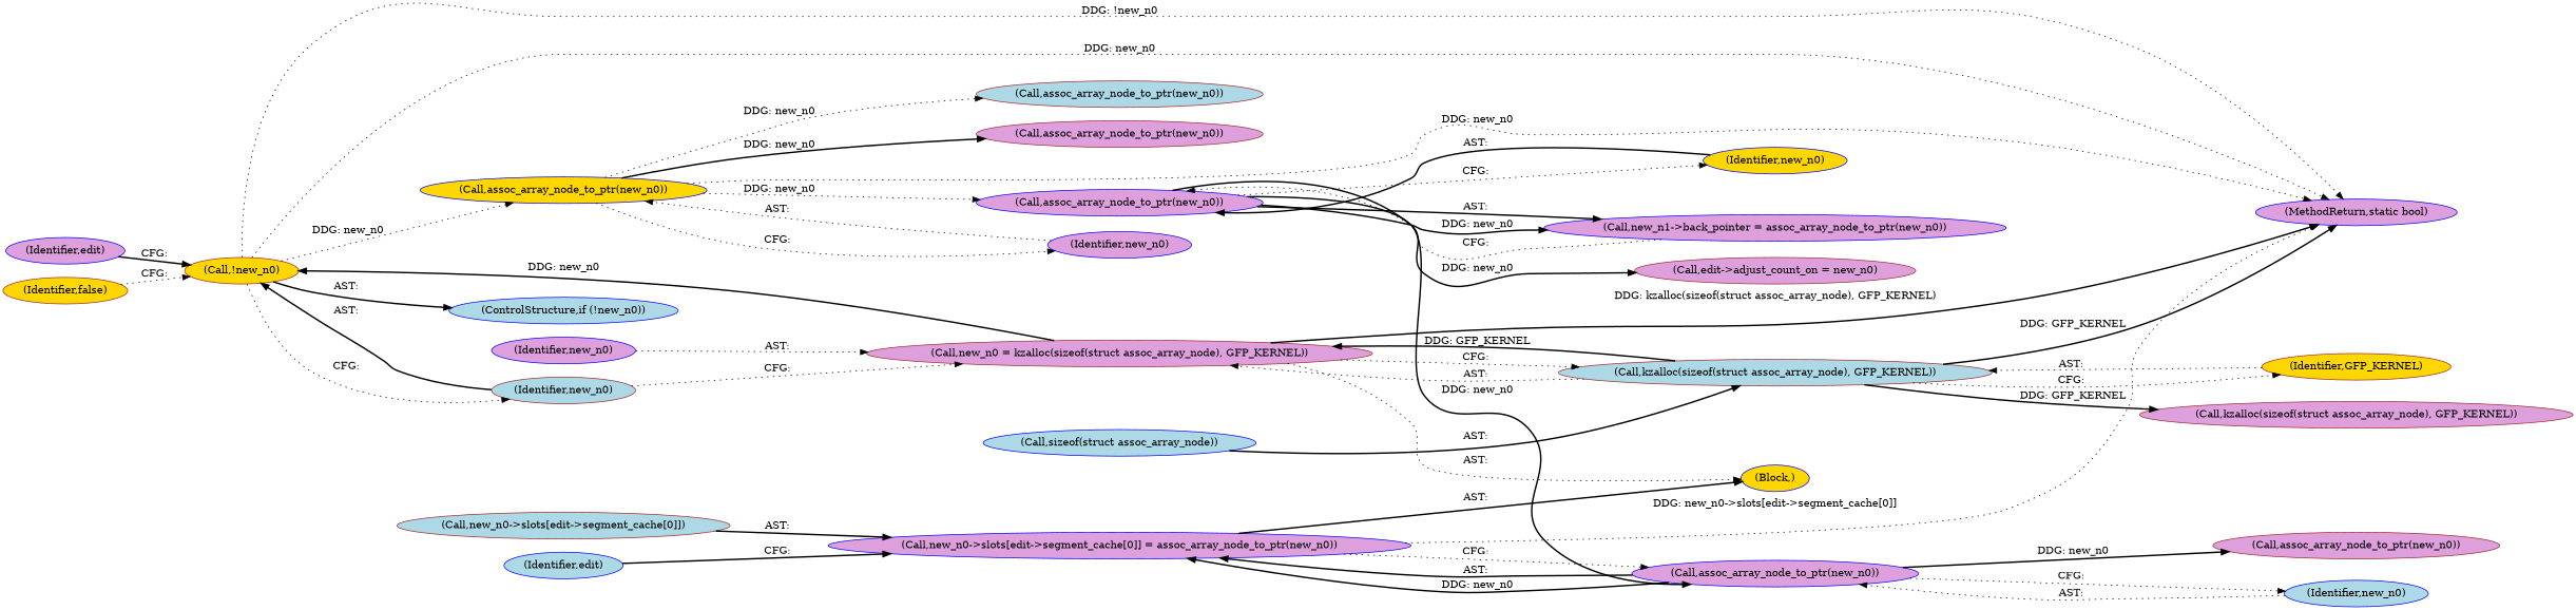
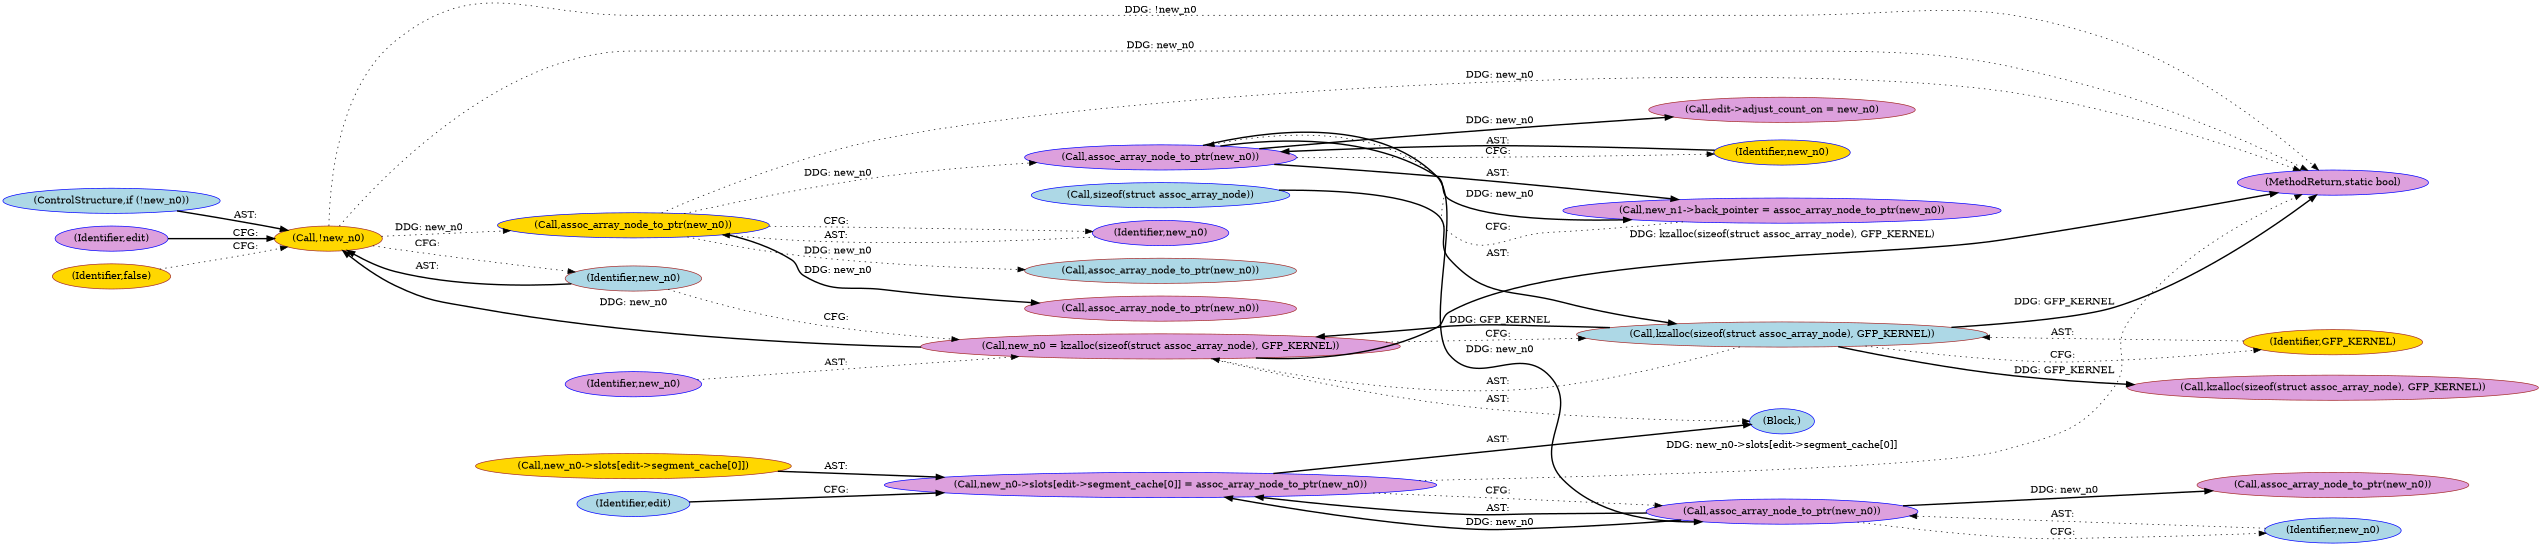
  digraph {
    rankdir=LR
    node [color=blue fillcolor=plum style=filled]
    edge [style=dotted]
    n1 [label="(Call,new_n0->slots[edit->segment_cache[0]] = assoc_array_node_to_ptr(new_n0))"]
    n2 [label="(Call,assoc_array_node_to_ptr(new_n0))"]
-   n3 [fillcolor=gold label="(Block,)"]
+   n3 [fillcolor=lightblue label="(Block,)"]
    n4 [label="(MethodReturn,static bool)"]
    n5 [fillcolor=lightblue label="(Identifier,new_n0)"]
    n6 [color=brown label="(Call,assoc_array_node_to_ptr(new_n0))"]
    n7 [label="(Call,assoc_array_node_to_ptr(new_n0))"]
    n8 [color=brown label="(Call,edit->adjust_count_on = new_n0)"]
    n9 [fillcolor=gold label="(Identifier,new_n0)"]
    n10 [label="(Call,new_n1->back_pointer = assoc_array_node_to_ptr(new_n0))"]
    n11 [fillcolor=gold label="(Call,assoc_array_node_to_ptr(new_n0))"]
    n12 [color=brown fillcolor=lightblue label="(Call,assoc_array_node_to_ptr(new_n0))"]
    n13 [color=brown label="(Call,assoc_array_node_to_ptr(new_n0))"]
    n14 [label="(Identifier,new_n0)"]
    n15 [color=brown fillcolor=gold label="(Call,!new_n0)"]
    n16 [fillcolor=lightblue label="(ControlStructure,if (!new_n0))"]
    n17 [color=brown fillcolor=lightblue label="(Identifier,new_n0)"]
    n18 [color=brown label="(Call,new_n0 = kzalloc(sizeof(struct assoc_array_node), GFP_KERNEL))"]
    n19 [color=brown fillcolor=lightblue label="(Call,kzalloc(sizeof(struct assoc_array_node), GFP_KERNEL))"]
    n20 [color=brown fillcolor=gold label="(Identifier,GFP_KERNEL)"]
    n21 [color=brown label="(Call,kzalloc(sizeof(struct assoc_array_node), GFP_KERNEL))"]
    n22 [label="(Identifier,edit)"]
    n23 [fillcolor=lightblue label="(Identifier,edit)"]
    n24 [color=brown fillcolor=gold label="(Identifier,false)"]
-   n25 [color=brown fillcolor=lightblue label="(Call,new_n0->slots[edit->segment_cache[0]])"]
+   n25 [color=brown fillcolor=gold label="(Call,new_n0->slots[edit->segment_cache[0]])"]
    n26 [label="(Identifier,new_n0)"]
    n27 [fillcolor=lightblue label="(Call,sizeof(struct assoc_array_node))"]
    n1 -> n2 [label="CFG: "]
    n1 -> n3 [label="AST: " style=bold]
    n1 -> n4 [label="DDG: new_n0->slots[edit->segment_cache[0]]"]
    n2 -> n1 [label="AST: " style=bold]
    n2 -> n1 [label="DDG: new_n0" style=bold]
    n2 -> n5 [label="CFG: "]
    n2 -> n6 [label="DDG: new_n0" style=bold]
    n5 -> n2 [label="AST: "]
    n7 -> n2 [label="DDG: new_n0" style=bold]
    n7 -> n8 [label="DDG: new_n0" style=bold]
    n7 -> n9 [label="CFG: "]
    n7 -> n10 [label="AST: " style=bold]
    n7 -> n10 [label="DDG: new_n0" style=bold]
    n9 -> n7 [label="AST: " style=bold]
    n10 -> n7 [label="CFG: "]
    n11 -> n4 [label="DDG: new_n0"]
    n11 -> n7 [label="DDG: new_n0"]
    n11 -> n12 [label="DDG: new_n0"]
    n11 -> n13 [label="DDG: new_n0" style=bold]
    n11 -> n14 [label="CFG: "]
    n14 -> n11 [label="AST: "]
    n15 -> n4 [label="DDG: !new_n0"]
    n15 -> n4 [label="DDG: new_n0"]
    n15 -> n11 [label="DDG: new_n0"]
-   n15 -> n16 [label="AST: " style=bold]
+   n16 -> n15 [label="AST: " style=bold]
    n15 -> n17 [label="CFG: "]
    n17 -> n15 [label="AST: " style=bold]
    n17 -> n18 [label="CFG: "]
    n18 -> n3 [label="AST: "]
    n18 -> n4 [label="DDG: kzalloc(sizeof(struct assoc_array_node), GFP_KERNEL)" style=bold]
    n18 -> n15 [label="DDG: new_n0" style=bold]
    n18 -> n19 [label="CFG: "]
    n19 -> n4 [label="DDG: GFP_KERNEL" style=bold]
    n19 -> n18 [label="AST: "]
    n19 -> n18 [label="DDG: GFP_KERNEL" style=bold]
    n19 -> n20 [label="CFG: "]
    n19 -> n21 [label="DDG: GFP_KERNEL" style=bold]
    n20 -> n19 [label="AST: "]
    n22 -> n15 [label="CFG: " style=bold]
    n23 -> n1 [label="CFG: " style=bold]
    n24 -> n15 [label="CFG: "]
    n25 -> n1 [label="AST: " style=bold]
    n26 -> n18 [label="AST: "]
    n27 -> n19 [label="AST: " style=bold]
  }
